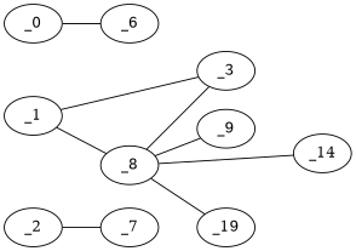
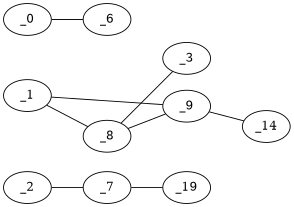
  graph {
    rankdir=LR
    node [charge=0 chem=1 symbol="C  " x=5.4641 y=0.183]
    edge [valence=1]
    _1 [chem=2 symbol="O  " x=3.7321]
    _3 [x=4.5981 y=-0.317]
    _8 [x=2.866 y=-0.317]
    _9 [x=2 y=-0.817]
    n5 [label=_19 x=3.366 y=-1.183]
    n6 [label=_14 x=2.366 y=0.549]
    _7 [chem=2 symbol="O  " y=1.183]
    _2
    n9 [label=_0 x=7.1962]
    _6 [chem=4 symbol="N  " x=8.0622 y=0.683]
-   _1 -- _3
+   _1 -- _9
    _1 -- _8
    _8 -- _3
    _8 -- _9
-   _8 -- n5
-   _8 -- n6
+   _7 -- n5
+   _9 -- n6
    _2 -- _7
    n9 -- _6 [valence=3]
  }
